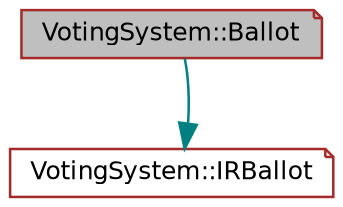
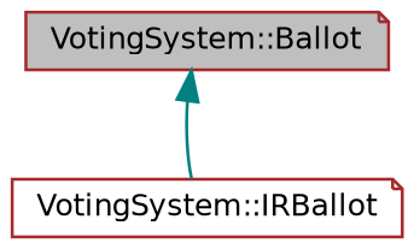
  digraph {
    node [color=brown fontname=Helvetica fontsize=10 shape=note style=filled]
    n1 [fillcolor=grey75 fontcolor=black height=0.2 label="VotingSystem::Ballot" width=0.4]
    n2 [fillcolor=white height=0.2 label="VotingSystem::IRBallot" width=0.4]
-   n2 -> n1 [color=teal dir=back fontname=Helvetica fontsize=10 labelfontname=Helvetica labelfontsize=10 style=solid]
+   n1 -> n2 [color=teal dir=back fontname=Helvetica fontsize=10 labelfontname=Helvetica labelfontsize=10 style=solid]
  }
